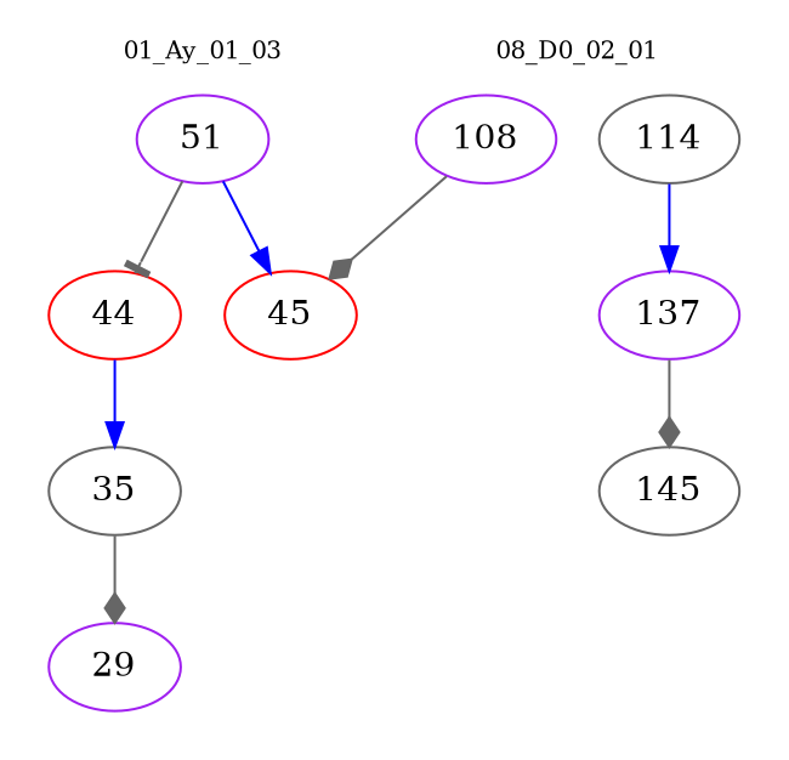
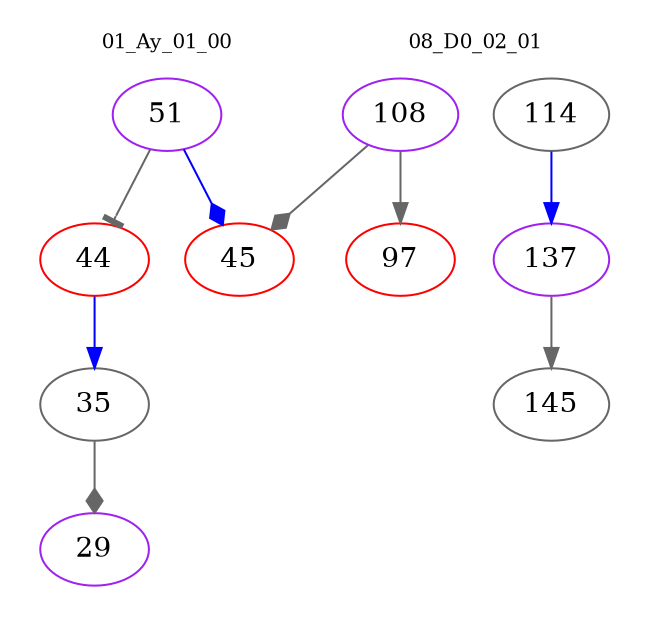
  digraph {
    node [color=purple]
    edge [arrowhead=diamond color=gray40]
    n1 [label=51]
    n2 [color=red label=44]
    n3 [color=red label=45]
    n4 [color=gray40 label=35]
    n5 [label=29]
    n6 [label=108]
+   n7 [color=red label=97]
    n8 [color=gray40 label=114]
    n9 [label=137]
    n10 [color=gray40 label=145]
    subgraph cluster_1 {
      color=white
      fontsize=10
-     label="01_Ay_01_03"
+     label="01_Ay_01_00"
      n1
      n2
      n3
      n4
      n5
    }
    subgraph cluster_2 {
      color=white
      fontsize=10
      label="08_D0_02_01"
      n6
+     n7
      n8
      n9
      n10
    }
    n1 -> n2 [arrowhead=tee]
-   n1 -> n3 [arrowhead=normal color=blue]
+   n1 -> n3 [color=blue]
    n2 -> n4 [arrowhead=normal color=blue]
    n4 -> n5
    n6 -> n3
+   n6 -> n7 [arrowhead=normal]
    n8 -> n9 [arrowhead=normal color=blue]
-   n9 -> n10
+   n9 -> n10 [arrowhead=normal]
  }
